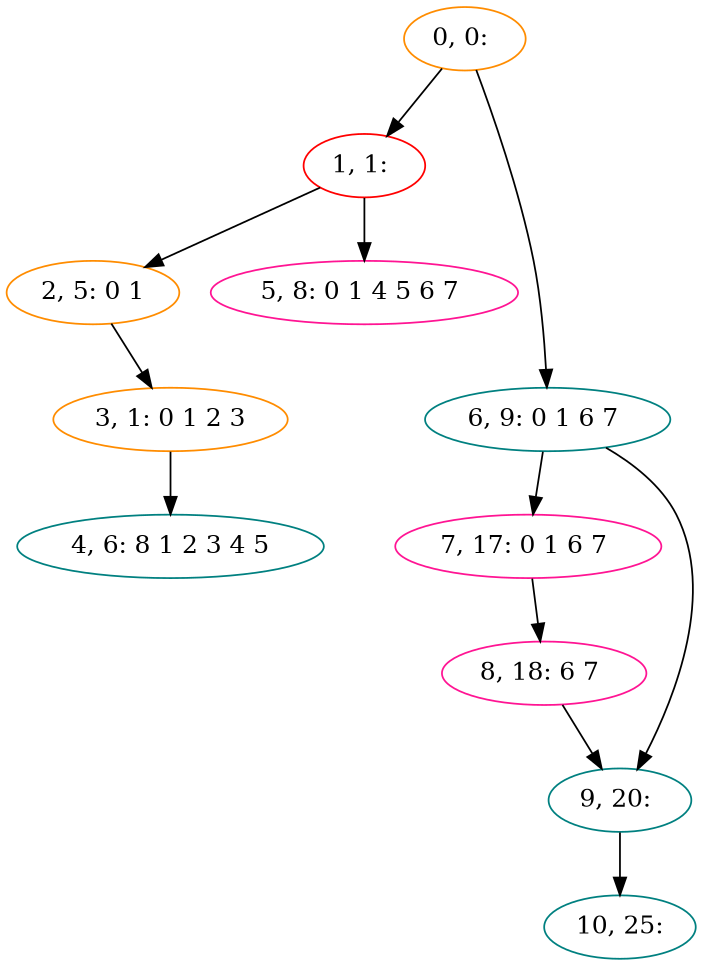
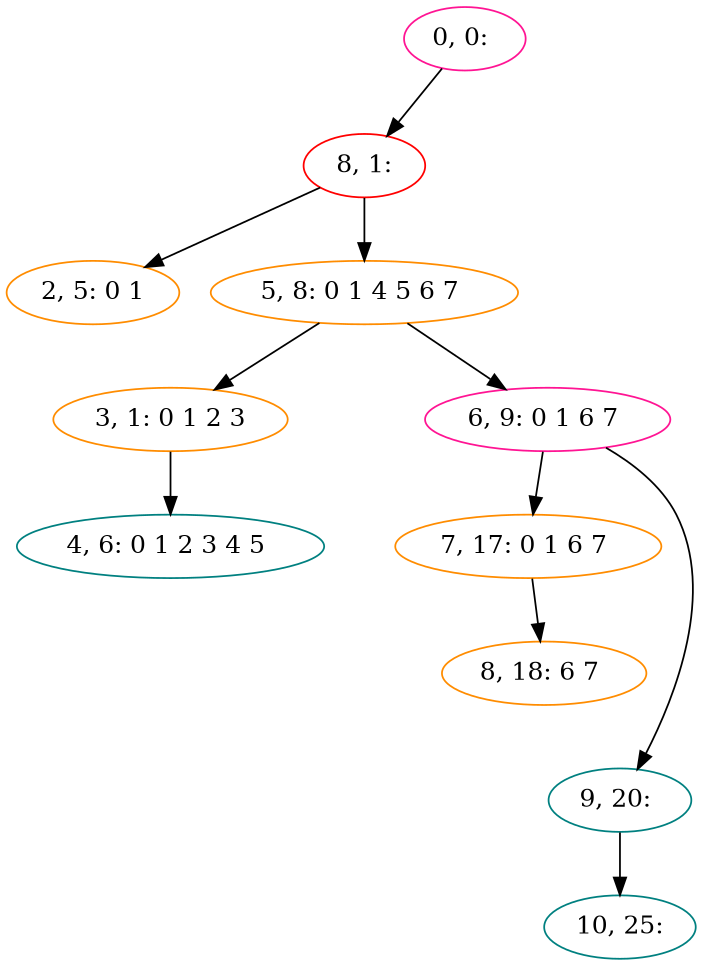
  digraph {
    fontname="DejaVu Serif"
    node [color=teal fontname="DejaVu Serif"]
    edge [fontname="DejaVu Serif"]
-   n1 [color=darkorange label="0, 0: "]
-   n2 [color=red label="1, 1: "]
+   n1 [color=deeppink label="0, 0: "]
+   n2 [color=red label="8, 1:"]
    n3 [color=darkorange label="2, 5: 0 1"]
-   n4 [color=deeppink label="5, 8: 0 1 4 5 6 7 "]
+   n4 [color=darkorange label="5, 8: 0 1 4 5 6 7 "]
    n5 [color=darkorange label="3, 1: 0 1 2 3"]
-   n6 [label="4, 6: 8 1 2 3 4 5"]
-   n7 [label="6, 9: 0 1 6 7 "]
-   n8 [color=deeppink label="7, 17: 0 1 6 7 "]
+   n6 [label="4, 6: 0 1 2 3 4 5 "]
+   n7 [color=deeppink label="6, 9: 0 1 6 7 "]
+   n8 [color=darkorange label="7, 17: 0 1 6 7 "]
    n9 [label="9, 20: "]
-   n10 [color=deeppink label="8, 18: 6 7 "]
+   n10 [color=darkorange label="8, 18: 6 7 "]
    n11 [label="10, 25:"]
    n1 -> n2
    n2 -> n3
    n2 -> n4
-   n3 -> n5
-   n1 -> n7
+   n4 -> n5
+   n4 -> n7
    n5 -> n6
    n7 -> n8
    n7 -> n9
    n8 -> n10
    n9 -> n11
-   n10 -> n9
  }
